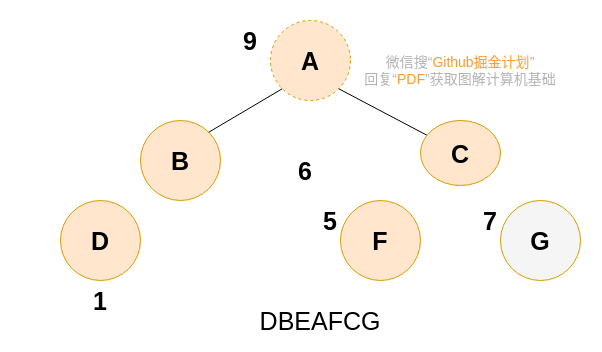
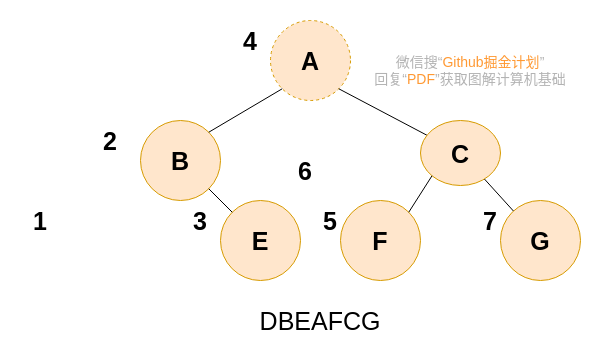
  <mxCell id="0" />
  <mxCell id="1" parent="0" />
  <mxCell id="2" value="&lt;b style=&quot;font-size: 25px&quot;&gt;A&lt;/b&gt;" style="ellipse;whiteSpace=wrap;html=1;aspect=fixed;fillColor=#ffe6cc;strokeColor=#d79b00;dashed=1;" vertex="1" parent="1"><mxGeometry x="270" y="20" width="80" height="80" as="geometry" /></mxCell>
  <mxCell id="3" value="" style="endArrow=none;html=1;entryX=1;entryY=1;entryDx=0;entryDy=0;" edge="1" parent="1" source="4" target="2"><mxGeometry width="50" height="50" relative="1" as="geometry"><mxPoint x="247" y="330" as="sourcePoint" /><mxPoint x="335.284" y="108.284" as="targetPoint" /></mxGeometry></mxCell>
  <mxCell id="4" value="&lt;span style=&quot;font-size: 25px&quot;&gt;&lt;b&gt;C&lt;/b&gt;&lt;/span&gt;" style="ellipse;whiteSpace=wrap;html=1;aspect=fixed;fillColor=#ffe6cc;strokeColor=#d79b00;" vertex="1" parent="1"><mxGeometry x="420" y="120" width="80" height="65" as="geometry" /></mxCell>
  <mxCell id="5" value="&lt;span style=&quot;font-size: 25px&quot;&gt;&lt;b&gt;B&lt;/b&gt;&lt;/span&gt;" style="ellipse;whiteSpace=wrap;html=1;aspect=fixed;fillColor=#ffe6cc;strokeColor=#d79b00;" vertex="1" parent="1"><mxGeometry x="140" y="120" width="80" height="80" as="geometry" /></mxCell>
- <mxCell id="6" value="&lt;span style=&quot;font-size: 25px&quot;&gt;&lt;b&gt;D&lt;/b&gt;&lt;/span&gt;" style="ellipse;whiteSpace=wrap;html=1;aspect=fixed;fillColor=#ffe6cc;strokeColor=#d79b00;" vertex="1" parent="1"><mxGeometry x="60" y="200" width="80" height="80" as="geometry" /></mxCell>
- <mxCell id="7" value="&lt;span style=&quot;font-size: 25px&quot;&gt;&lt;b&gt;G&lt;/b&gt;&lt;/span&gt;" style="ellipse;whiteSpace=wrap;html=1;aspect=fixed;fillColor=#f5f5f5;strokeColor=#d79b00;" vertex="1" parent="1"><mxGeometry x="500" y="200" width="80" height="80" as="geometry" /></mxCell>
+ <mxCell id="7" value="&lt;span style=&quot;font-size: 25px&quot;&gt;&lt;b&gt;G&lt;/b&gt;&lt;/span&gt;" style="ellipse;whiteSpace=wrap;html=1;aspect=fixed;fillColor=#ffe6cc;strokeColor=#d79b00;" vertex="1" parent="1"><mxGeometry x="500" y="200" width="80" height="80" as="geometry" /></mxCell>
  <mxCell id="8" value="" style="endArrow=none;html=1;exitX=1;exitY=0;exitDx=0;exitDy=0;entryX=0;entryY=1;entryDx=0;entryDy=0;" edge="1" parent="1" source="5" target="2"><mxGeometry width="50" height="50" relative="1" as="geometry"><mxPoint x="200" y="340" as="sourcePoint" /><mxPoint x="368" y="222" as="targetPoint" /></mxGeometry></mxCell>
- <mxCell id="12" value="&lt;font style=&quot;font-size: 25px&quot;&gt;&lt;b&gt;9&lt;/b&gt;&lt;/font&gt;" style="text;html=1;strokeColor=none;fillColor=none;align=center;verticalAlign=middle;whiteSpace=wrap;rounded=0;" vertex="1" parent="1"><mxGeometry x="230" y="30" width="40" height="20" as="geometry" /></mxCell>
+ <mxCell id="9" value="" style="endArrow=none;html=1;" edge="1" parent="1" source="7" target="4"><mxGeometry width="50" height="50" relative="1" as="geometry"><mxPoint x="361.634" y="211.92" as="sourcePoint" /><mxPoint x="376.284" y="210.284" as="targetPoint" /></mxGeometry></mxCell>
+ <mxCell id="10" value="&lt;span style=&quot;font-size: 25px&quot;&gt;&lt;b&gt;E&lt;/b&gt;&lt;/span&gt;" style="ellipse;whiteSpace=wrap;html=1;aspect=fixed;fillColor=#ffe6cc;strokeColor=#d79b00;" vertex="1" parent="1"><mxGeometry x="220" y="200" width="80" height="80" as="geometry" /></mxCell>
+ <mxCell id="11" value="" style="endArrow=none;html=1;exitX=1;exitY=1;exitDx=0;exitDy=0;entryX=0;entryY=0;entryDx=0;entryDy=0;" edge="1" parent="1" source="5" target="10"><mxGeometry width="50" height="50" relative="1" as="geometry"><mxPoint x="218.284" y="141.716" as="sourcePoint" /><mxPoint x="241.716" y="118.284" as="targetPoint" /></mxGeometry></mxCell>
+ <mxCell id="12" value="&lt;font style=&quot;font-size: 25px&quot;&gt;&lt;b&gt;4&lt;/b&gt;&lt;/font&gt;" style="text;html=1;strokeColor=none;fillColor=none;align=center;verticalAlign=middle;whiteSpace=wrap;rounded=0;" vertex="1" parent="1"><mxGeometry x="230" y="30" width="40" height="20" as="geometry" /></mxCell>
+ <mxCell id="13" value="&lt;font style=&quot;font-size: 25px&quot;&gt;&lt;b&gt;2&lt;/b&gt;&lt;/font&gt;" style="text;html=1;strokeColor=none;fillColor=none;align=center;verticalAlign=middle;whiteSpace=wrap;rounded=0;" vertex="1" parent="1"><mxGeometry x="90" y="130" width="40" height="20" as="geometry" /></mxCell>
  <mxCell id="14" value="&lt;font style=&quot;font-size: 25px&quot;&gt;&lt;b&gt;6&lt;/b&gt;&lt;/font&gt;" style="text;html=1;strokeColor=none;fillColor=none;align=center;verticalAlign=middle;whiteSpace=wrap;rounded=0;" vertex="1" parent="1"><mxGeometry x="285" y="160" width="40" height="20" as="geometry" /></mxCell>
- <mxCell id="15" value="&lt;font style=&quot;font-size: 25px&quot;&gt;&lt;b&gt;1&lt;/b&gt;&lt;/font&gt;" style="text;html=1;strokeColor=none;fillColor=none;align=center;verticalAlign=middle;whiteSpace=wrap;rounded=0;" vertex="1" parent="1"><mxGeometry x="80" y="290" width="40" height="20" as="geometry" /></mxCell>
+ <mxCell id="15" value="&lt;font style=&quot;font-size: 25px&quot;&gt;&lt;b&gt;1&lt;/b&gt;&lt;/font&gt;" style="text;html=1;strokeColor=none;fillColor=none;align=center;verticalAlign=middle;whiteSpace=wrap;rounded=0;" vertex="1" parent="1"><mxGeometry x="20" y="210" width="40" height="20" as="geometry" /></mxCell>
  <mxCell id="16" style="edgeStyle=none;rounded=0;orthogonalLoop=1;jettySize=auto;html=1;entryX=0.5;entryY=1;entryDx=0;entryDy=0;" edge="1" parent="1" source="2" target="2"><mxGeometry relative="1" as="geometry" /></mxCell>
  <mxCell id="17" value="&lt;span style=&quot;font-size: 25px&quot;&gt;&lt;b&gt;F&lt;/b&gt;&lt;/span&gt;" style="ellipse;whiteSpace=wrap;html=1;aspect=fixed;fillColor=#ffe6cc;strokeColor=#d79b00;" vertex="1" parent="1"><mxGeometry x="340" y="200" width="80" height="80" as="geometry" /></mxCell>
+ <mxCell id="18" value="" style="endArrow=none;html=1;entryX=0;entryY=1;entryDx=0;entryDy=0;exitX=1;exitY=0;exitDx=0;exitDy=0;" edge="1" parent="1" source="17" target="4"><mxGeometry width="50" height="50" relative="1" as="geometry"><mxPoint x="541.716" y="243.716" as="sourcePoint" /><mxPoint x="498.284" y="200.284" as="targetPoint" /></mxGeometry></mxCell>
  <mxCell id="19" value="&lt;font style=&quot;font-size: 25px&quot;&gt;&lt;b&gt;5&lt;/b&gt;&lt;/font&gt;" style="text;html=1;strokeColor=none;fillColor=none;align=center;verticalAlign=middle;whiteSpace=wrap;rounded=0;" vertex="1" parent="1"><mxGeometry x="310" y="210" width="40" height="20" as="geometry" /></mxCell>
  <mxCell id="20" value="&lt;font style=&quot;font-size: 25px&quot;&gt;&lt;b&gt;7&lt;/b&gt;&lt;/font&gt;" style="text;html=1;strokeColor=none;fillColor=none;align=center;verticalAlign=middle;whiteSpace=wrap;rounded=0;" vertex="1" parent="1"><mxGeometry x="470" y="210" width="40" height="20" as="geometry" /></mxCell>
+ <mxCell id="21" value="&lt;font style=&quot;font-size: 25px&quot;&gt;&lt;b&gt;3&lt;/b&gt;&lt;/font&gt;" style="text;html=1;strokeColor=none;fillColor=none;align=center;verticalAlign=middle;whiteSpace=wrap;rounded=0;" vertex="1" parent="1"><mxGeometry x="180" y="210" width="40" height="20" as="geometry" /></mxCell>
  <mxCell id="22" value="&lt;span style=&quot;font-size: 25px&quot;&gt;DBEAFCG&lt;/span&gt;" style="text;html=1;strokeColor=none;fillColor=none;align=center;verticalAlign=middle;whiteSpace=wrap;rounded=0;" vertex="1" parent="1"><mxGeometry x="300" y="310" width="40" height="20" as="geometry" /></mxCell>
  <mxCell id="23" style="edgeStyle=none;rounded=0;orthogonalLoop=1;jettySize=auto;html=1;exitX=0.5;exitY=0;exitDx=0;exitDy=0;" edge="1" parent="1" source="22" target="22"><mxGeometry relative="1" as="geometry" /></mxCell>
- <mxCell id="24" value="微信搜“&lt;font color=&quot;#ff9933&quot;&gt;Github掘金计划&lt;/font&gt;”&lt;br style=&quot;font-size: 14px&quot;&gt;回复“&lt;font color=&quot;#ff9933&quot;&gt;PDF&lt;/font&gt;”获取图解计算机基础" style="text;html=1;strokeColor=none;fillColor=none;align=center;verticalAlign=middle;whiteSpace=wrap;rounded=0;labelBackgroundColor=none;fontSize=14;fontColor=#B3B3B3;" vertex="1" parent="1"><mxGeometry x="350" y="60" width="220" height="20" as="geometry" /></mxCell>
+ <mxCell id="24" value="微信搜“&lt;font color=&quot;#ff9933&quot;&gt;Github掘金计划&lt;/font&gt;”&lt;br style=&quot;font-size: 14px&quot;&gt;回复“&lt;font color=&quot;#ff9933&quot;&gt;PDF&lt;/font&gt;”获取图解计算机基础" style="text;html=1;strokeColor=none;fillColor=none;align=center;verticalAlign=middle;whiteSpace=wrap;rounded=0;labelBackgroundColor=none;fontSize=14;fontColor=#B3B3B3;" vertex="1" parent="1"><mxGeometry x="360" y="60" width="220" height="20" as="geometry" /></mxCell>
